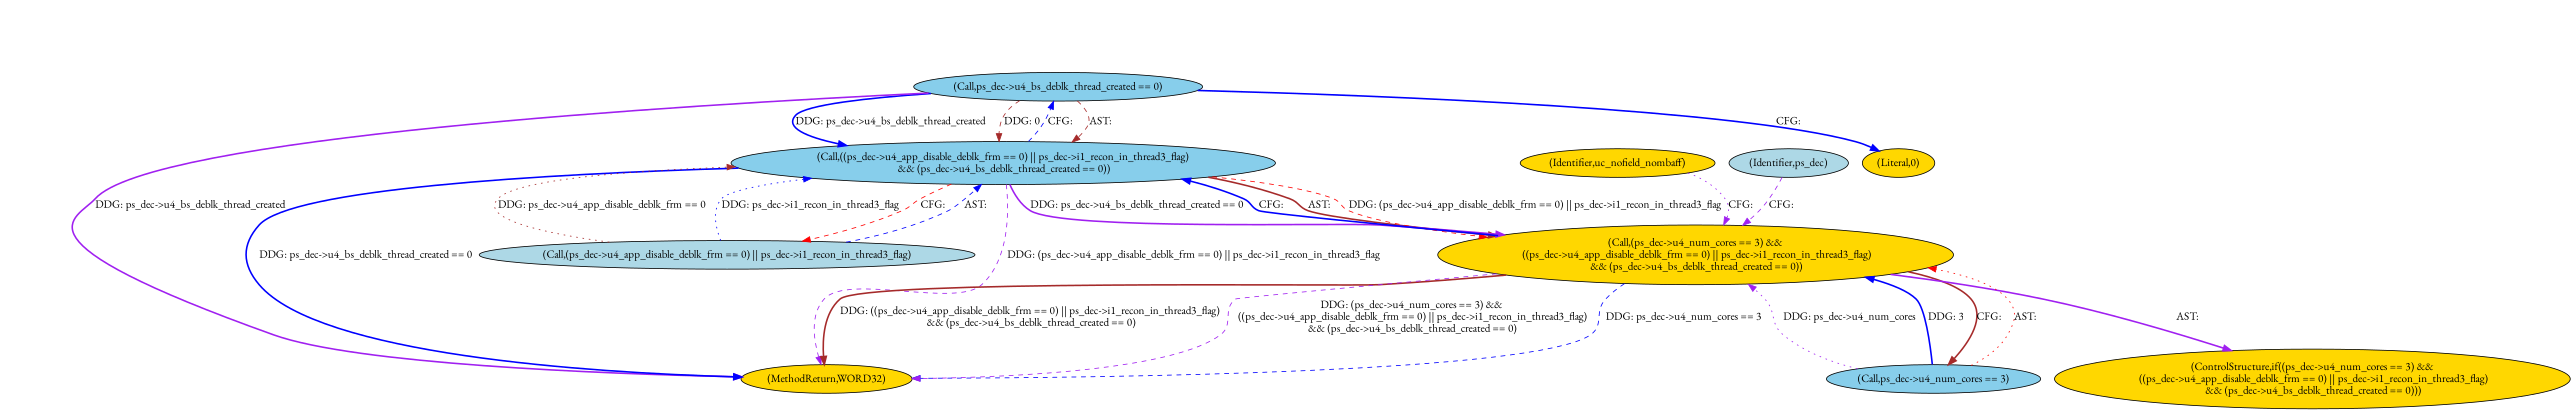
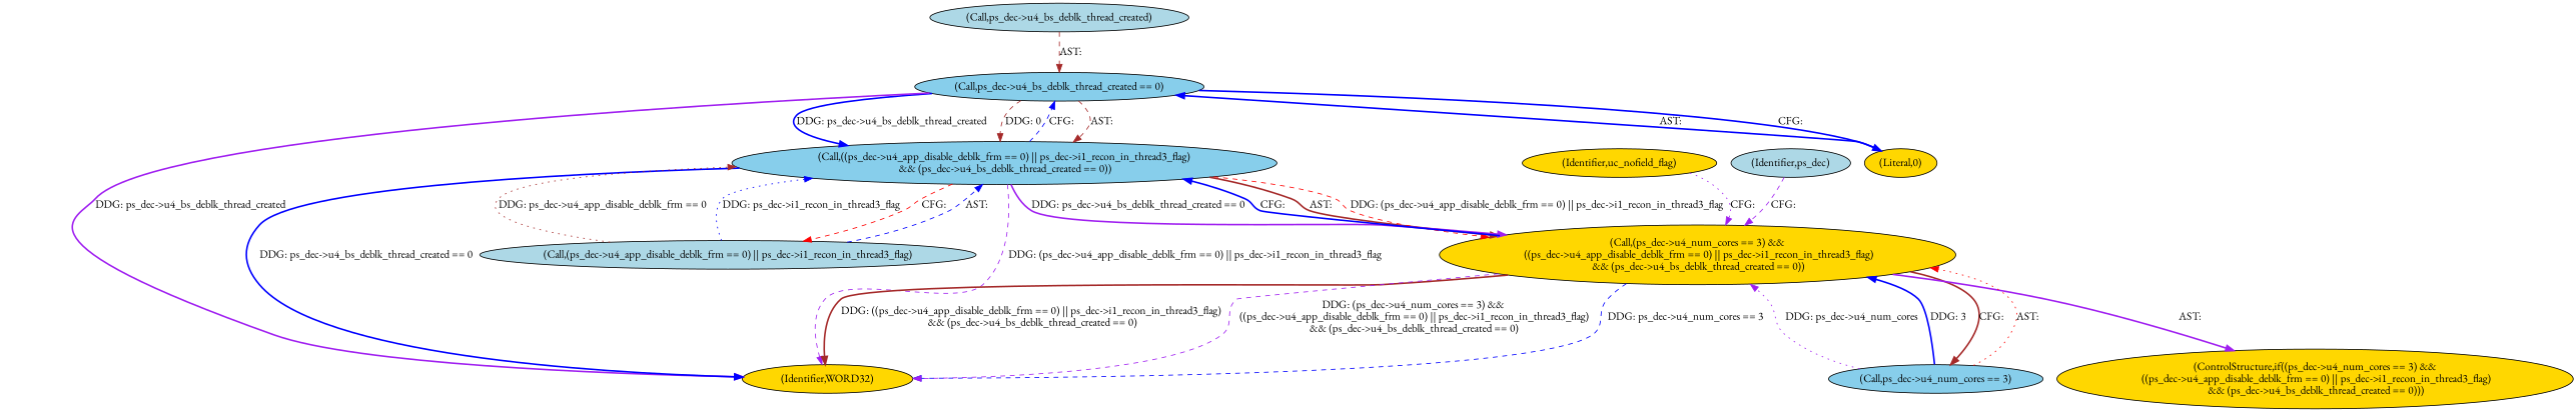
  digraph {
    fontname="EB Garamond"
    node [fillcolor=gold fontname="EB Garamond" style=filled]
    edge [color=blue fontname="EB Garamond" style=bold]
    n1 [fillcolor=skyblue label="(Call,ps_dec->u4_bs_deblk_thread_created == 0)"]
    n2 [fillcolor=skyblue label="(Call,((ps_dec->u4_app_disable_deblk_frm == 0) || ps_dec->i1_recon_in_thread3_flag)\n && (ps_dec->u4_bs_deblk_thread_created == 0))"]
-   n3 [label="(MethodReturn,WORD32)"]
+   n3 [label="(Identifier,WORD32)"]
    n4 [label="(Literal,0)"]
    n5 [label="(Call,(ps_dec->u4_num_cores == 3) &&\n ((ps_dec->u4_app_disable_deblk_frm == 0) || ps_dec->i1_recon_in_thread3_flag)\n && (ps_dec->u4_bs_deblk_thread_created == 0))"]
    n6 [fillcolor=lightblue label="(Call,(ps_dec->u4_app_disable_deblk_frm == 0) || ps_dec->i1_recon_in_thread3_flag)"]
    n7 [fillcolor=skyblue label="(Call,ps_dec->u4_num_cores == 3)"]
    n8 [label="(ControlStructure,if((ps_dec->u4_num_cores == 3) &&\n ((ps_dec->u4_app_disable_deblk_frm == 0) || ps_dec->i1_recon_in_thread3_flag)\n && (ps_dec->u4_bs_deblk_thread_created == 0)))"]
    n9 [fillcolor=lightblue label="(Identifier,ps_dec)"]
-   n10 [label="(Identifier,uc_nofield_nombaff)"]
+   n10 [label="(Identifier,uc_nofield_flag)"]
+   n11 [fillcolor=lightblue label="(Call,ps_dec->u4_bs_deblk_thread_created)"]
    n1 -> n2 [color=brown label="AST: " style=dashed]
    n1 -> n2 [label="DDG: ps_dec->u4_bs_deblk_thread_created"]
    n1 -> n2 [color=brown label="DDG: 0" style=dashed]
    n1 -> n3 [color=purple label="DDG: ps_dec->u4_bs_deblk_thread_created"]
    n1 -> n4 [label="CFG: "]
    n2 -> n1 [label="CFG: " style=dashed]
    n2 -> n3 [color=purple label="DDG: (ps_dec->u4_app_disable_deblk_frm == 0) || ps_dec->i1_recon_in_thread3_flag" style=dashed]
    n2 -> n3 [label="DDG: ps_dec->u4_bs_deblk_thread_created == 0"]
    n2 -> n5 [color=brown label="AST: "]
    n2 -> n5 [color=red label="DDG: (ps_dec->u4_app_disable_deblk_frm == 0) || ps_dec->i1_recon_in_thread3_flag" style=dashed]
    n2 -> n5 [color=purple label="DDG: ps_dec->u4_bs_deblk_thread_created == 0"]
    n2 -> n6 [color=red label="CFG: " style=dashed]
+   n4 -> n1 [label="AST: "]
    n5 -> n2 [label="CFG: "]
    n5 -> n3 [label="DDG: ps_dec->u4_num_cores == 3" style=dashed]
    n5 -> n3 [color=brown label="DDG: ((ps_dec->u4_app_disable_deblk_frm == 0) || ps_dec->i1_recon_in_thread3_flag)\n && (ps_dec->u4_bs_deblk_thread_created == 0)"]
    n5 -> n3 [color=purple label="DDG: (ps_dec->u4_num_cores == 3) &&\n ((ps_dec->u4_app_disable_deblk_frm == 0) || ps_dec->i1_recon_in_thread3_flag)\n && (ps_dec->u4_bs_deblk_thread_created == 0)" style=dashed]
    n5 -> n7 [color=brown label="CFG: "]
    n5 -> n8 [color=purple label="AST: "]
    n6 -> n2 [label="AST: " style=dashed]
    n6 -> n2 [color=brown label="DDG: ps_dec->u4_app_disable_deblk_frm == 0" style=dotted]
    n6 -> n2 [label="DDG: ps_dec->i1_recon_in_thread3_flag" style=dotted]
    n7 -> n5 [color=red label="AST: " style=dotted]
    n7 -> n5 [color=purple label="DDG: ps_dec->u4_num_cores" style=dotted]
    n7 -> n5 [label="DDG: 3"]
    n9 -> n5 [color=purple label="CFG: " style=dashed]
    n10 -> n5 [color=purple label="CFG: " style=dotted]
+   n11 -> n1 [color=brown label="AST: " style=dashed]
  }
